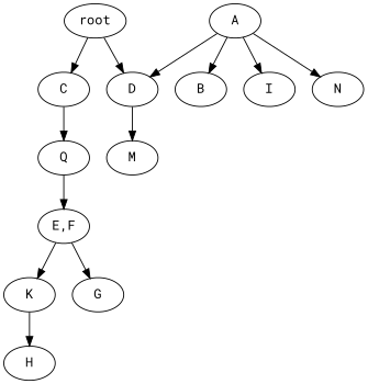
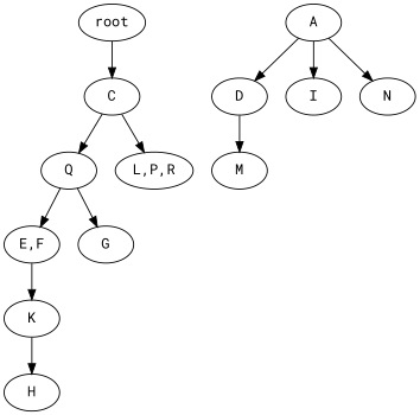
  strict digraph {
    fontname="Roboto Mono"
    node [fontname="Roboto Mono"]
    edge [fontname="Roboto Mono"]
    n1 [label=root]
    n2 [label=C]
    n3 [label=D]
    n4 [label=Q]
+   n5 [label="L,P,R"]
    n6 [label=M]
    n7 [label="E,F"]
    n8 [label=A]
-   n9 [label=B]
    n10 [label=I]
    n11 [label=N]
    n12 [label=K]
    n13 [label=G]
    n14 [label=H]
    n1 -> n2
-   n1 -> n3
    n2 -> n4
+   n2 -> n5
    n3 -> n6
    n4 -> n7
    n7 -> n12
-   n7 -> n13
+   n4 -> n13
    n8 -> n3
-   n8 -> n9
    n8 -> n10
    n8 -> n11
    n12 -> n14
  }
